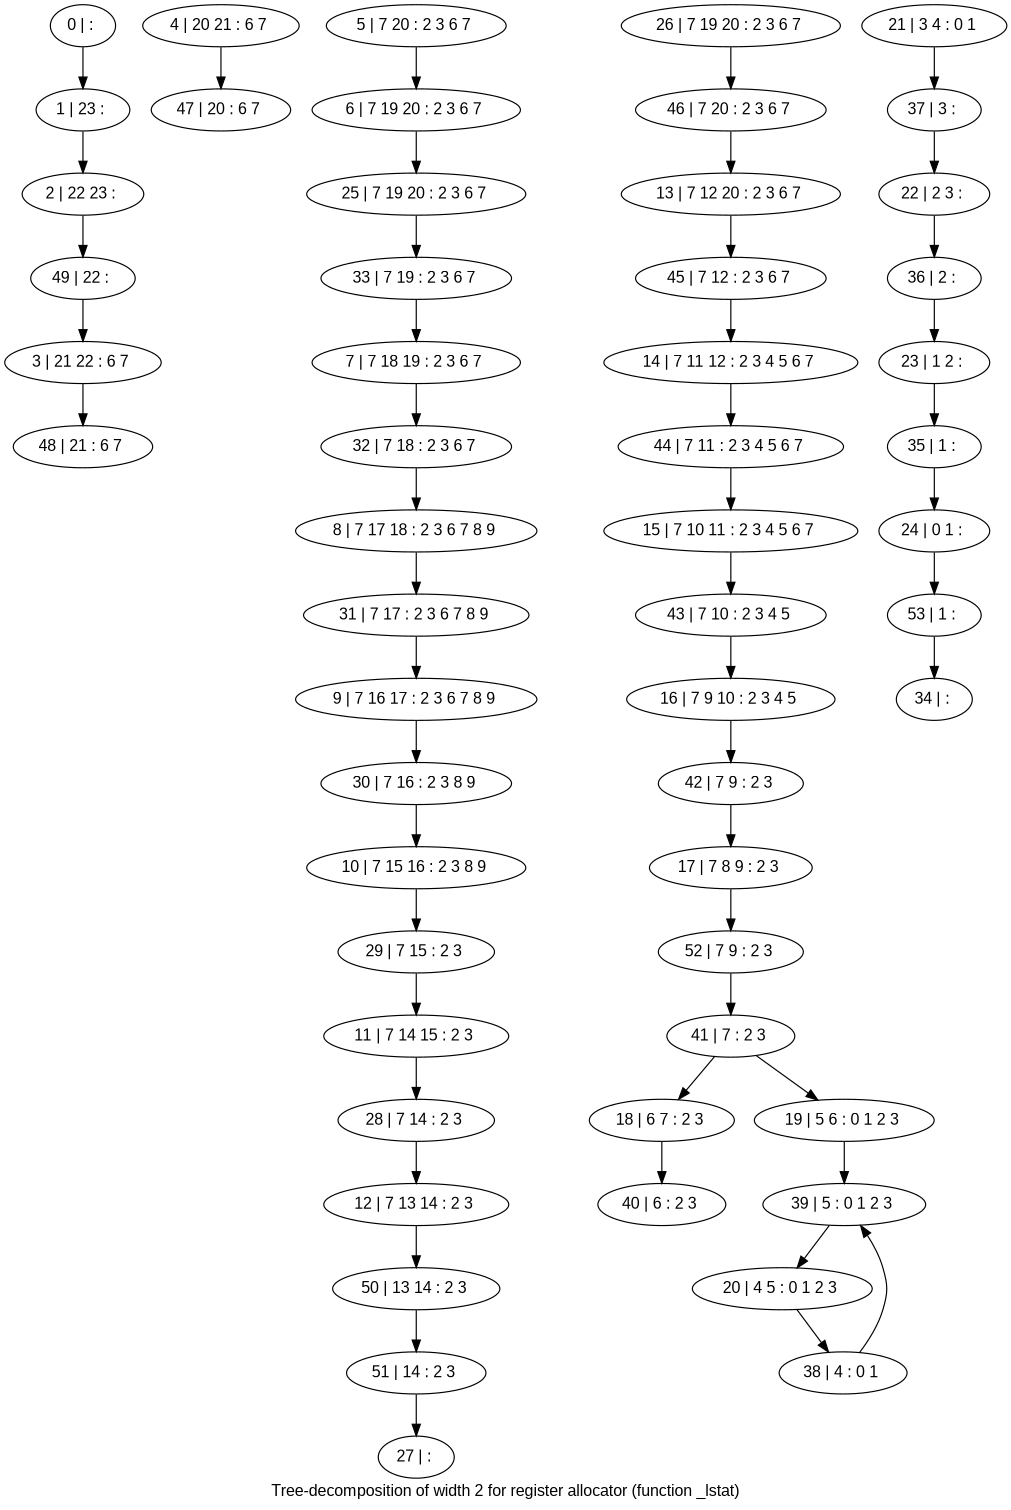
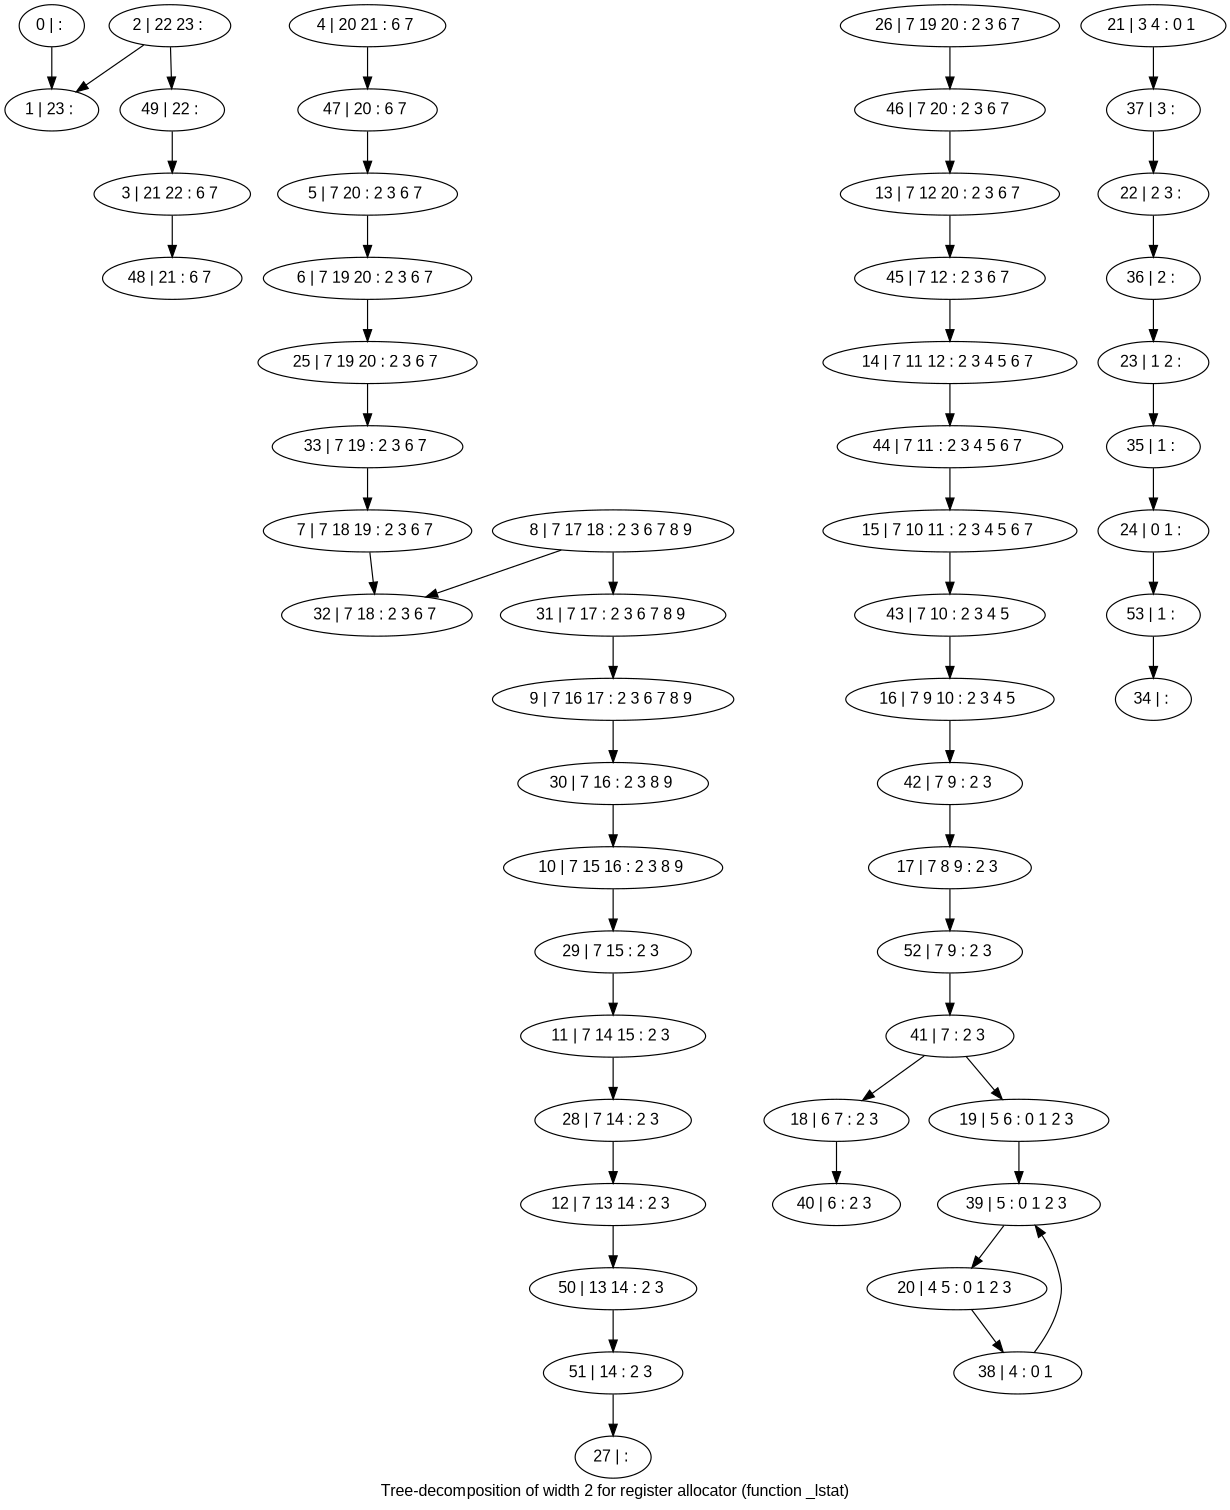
  digraph {
    fontname="Liberation Sans"
    label="Tree-decomposition of width 2 for register allocator (function _lstat)"
    node [fontname="Liberation Sans"]
    edge [fontname="Liberation Sans"]
    n1 [label="0 | : "]
    n2 [label="1 | 23 : "]
    n3 [label="2 | 22 23 : "]
    n4 [label="49 | 22 : "]
    n5 [label="3 | 21 22 : 6 7 "]
    n6 [label="48 | 21 : 6 7 "]
    n7 [label="4 | 20 21 : 6 7 "]
    n8 [label="47 | 20 : 6 7 "]
    n9 [label="5 | 7 20 : 2 3 6 7 "]
    n10 [label="6 | 7 19 20 : 2 3 6 7 "]
    n11 [label="25 | 7 19 20 : 2 3 6 7 "]
    n12 [label="33 | 7 19 : 2 3 6 7 "]
    n13 [label="26 | 7 19 20 : 2 3 6 7 "]
    n14 [label="46 | 7 20 : 2 3 6 7 "]
    n15 [label="7 | 7 18 19 : 2 3 6 7 "]
    n16 [label="32 | 7 18 : 2 3 6 7 "]
    n17 [label="8 | 7 17 18 : 2 3 6 7 8 9 "]
    n18 [label="31 | 7 17 : 2 3 6 7 8 9 "]
    n19 [label="9 | 7 16 17 : 2 3 6 7 8 9 "]
    n20 [label="30 | 7 16 : 2 3 8 9 "]
    n21 [label="10 | 7 15 16 : 2 3 8 9 "]
    n22 [label="29 | 7 15 : 2 3 "]
    n23 [label="11 | 7 14 15 : 2 3 "]
    n24 [label="28 | 7 14 : 2 3 "]
    n25 [label="12 | 7 13 14 : 2 3 "]
    n26 [label="50 | 13 14 : 2 3 "]
    n27 [label="51 | 14 : 2 3 "]
    n28 [label="13 | 7 12 20 : 2 3 6 7 "]
    n29 [label="45 | 7 12 : 2 3 6 7 "]
    n30 [label="14 | 7 11 12 : 2 3 4 5 6 7 "]
    n31 [label="44 | 7 11 : 2 3 4 5 6 7 "]
    n32 [label="15 | 7 10 11 : 2 3 4 5 6 7 "]
    n33 [label="43 | 7 10 : 2 3 4 5 "]
    n34 [label="16 | 7 9 10 : 2 3 4 5 "]
    n35 [label="42 | 7 9 : 2 3 "]
    n36 [label="17 | 7 8 9 : 2 3 "]
    n37 [label="52 | 7 9 : 2 3 "]
    n38 [label="41 | 7 : 2 3 "]
    n39 [label="18 | 6 7 : 2 3 "]
    n40 [label="40 | 6 : 2 3 "]
    n41 [label="19 | 5 6 : 0 1 2 3 "]
    n42 [label="39 | 5 : 0 1 2 3 "]
    n43 [label="20 | 4 5 : 0 1 2 3 "]
    n44 [label="38 | 4 : 0 1 "]
    n45 [label="21 | 3 4 : 0 1 "]
    n46 [label="37 | 3 : "]
    n47 [label="22 | 2 3 : "]
    n48 [label="36 | 2 : "]
    n49 [label="23 | 1 2 : "]
    n50 [label="35 | 1 : "]
    n51 [label="24 | 0 1 : "]
    n52 [label="53 | 1 : "]
    n53 [label="34 | : "]
    n54 [label="27 | : "]
    n1 -> n2
-   n2 -> n3
+   n3 -> n2
    n3 -> n4
    n4 -> n5
    n5 -> n6
    n7 -> n8
+   n8 -> n9
    n9 -> n10
    n10 -> n11
    n11 -> n12
    n12 -> n15
    n13 -> n14
    n14 -> n28
    n15 -> n16
-   n16 -> n17
+   n17 -> n16
    n17 -> n18
    n18 -> n19
    n19 -> n20
    n20 -> n21
    n21 -> n22
    n22 -> n23
    n23 -> n24
    n24 -> n25
    n25 -> n26
    n26 -> n27
    n27 -> n54
    n28 -> n29
    n29 -> n30
    n30 -> n31
    n31 -> n32
    n32 -> n33
    n33 -> n34
    n34 -> n35
    n35 -> n36
    n36 -> n37
    n37 -> n38
    n38 -> n39
    n38 -> n41
    n39 -> n40
    n41 -> n42
    n42 -> n43
    n43 -> n44
    n44 -> n42
    n45 -> n46
    n46 -> n47
    n47 -> n48
    n48 -> n49
    n49 -> n50
    n50 -> n51
    n51 -> n52
    n52 -> n53
  }
